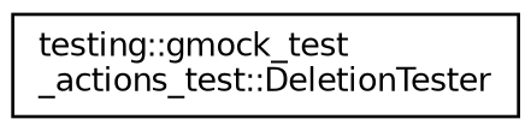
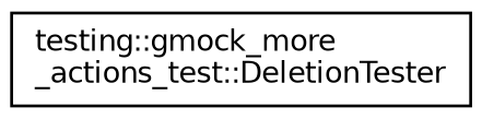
  digraph {
    rankdir=LR
-   n1 [color=black fillcolor=white fontname=Helvetica fontsize=10 height=0.2 label="testing::gmock_test\l_actions_test::DeletionTester" shape=record style=filled width=0.4]
+   n1 [color=black fillcolor=white fontname=Helvetica fontsize=10 height=0.2 label="testing::gmock_more\l_actions_test::DeletionTester" shape=record style=filled width=0.4]
  }
